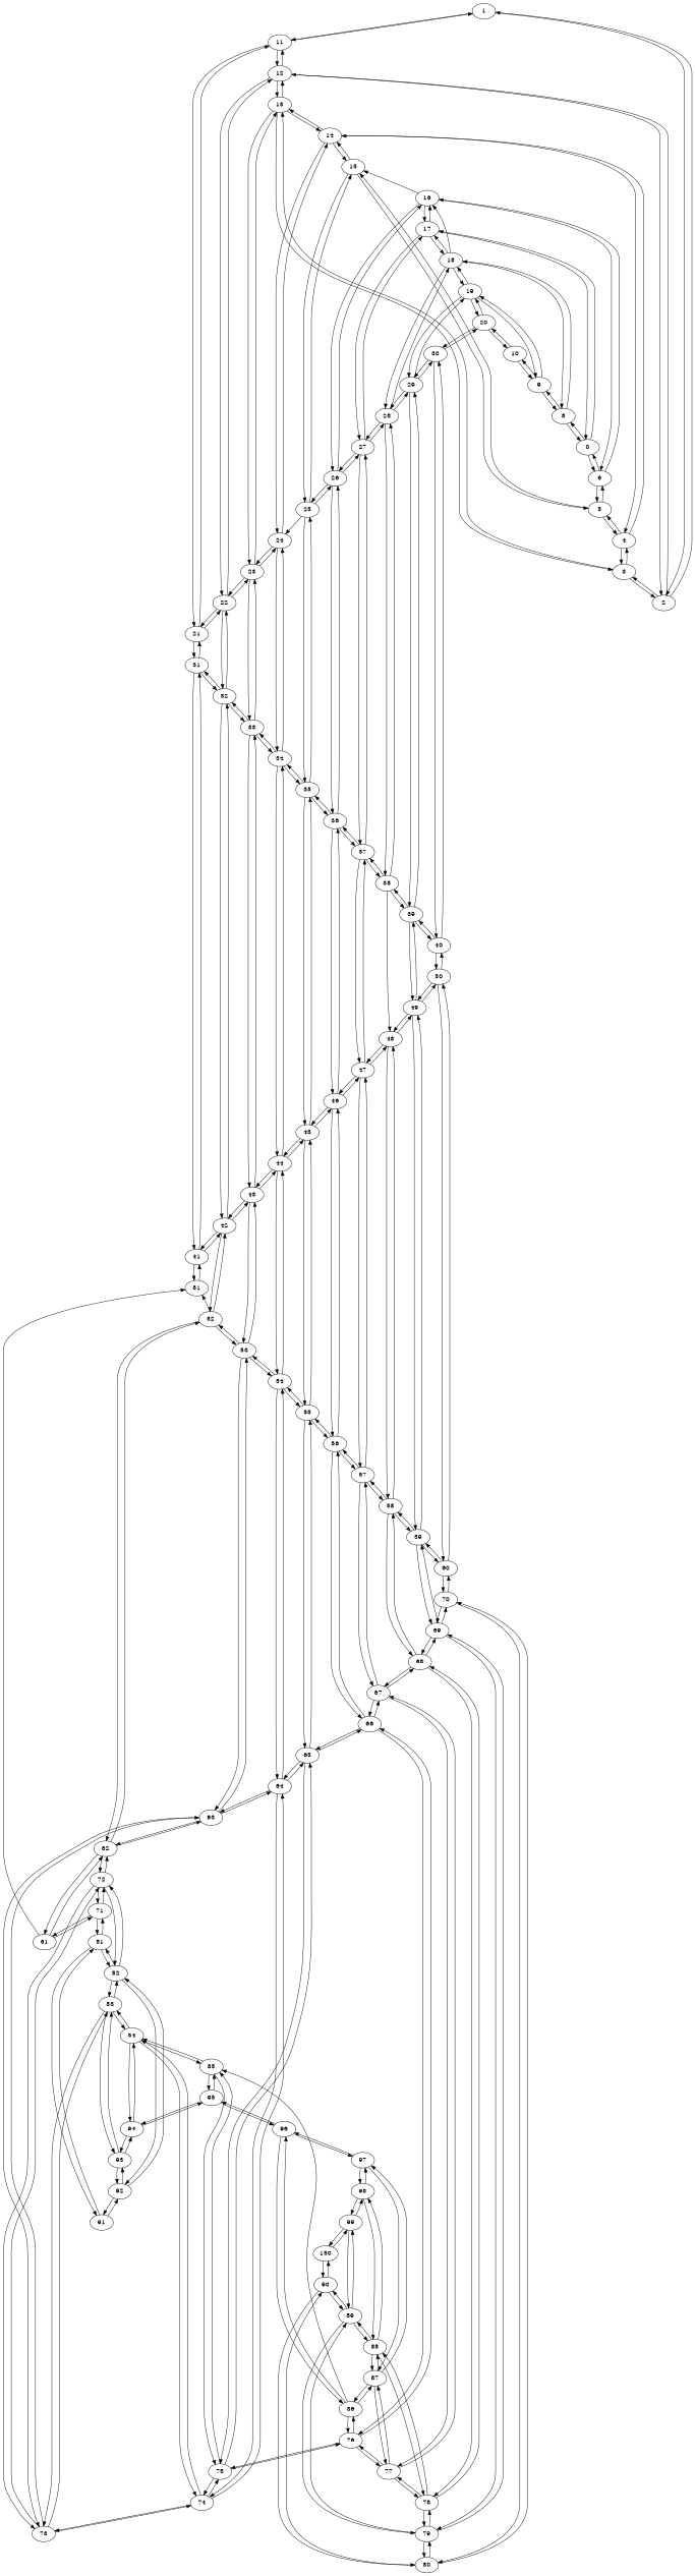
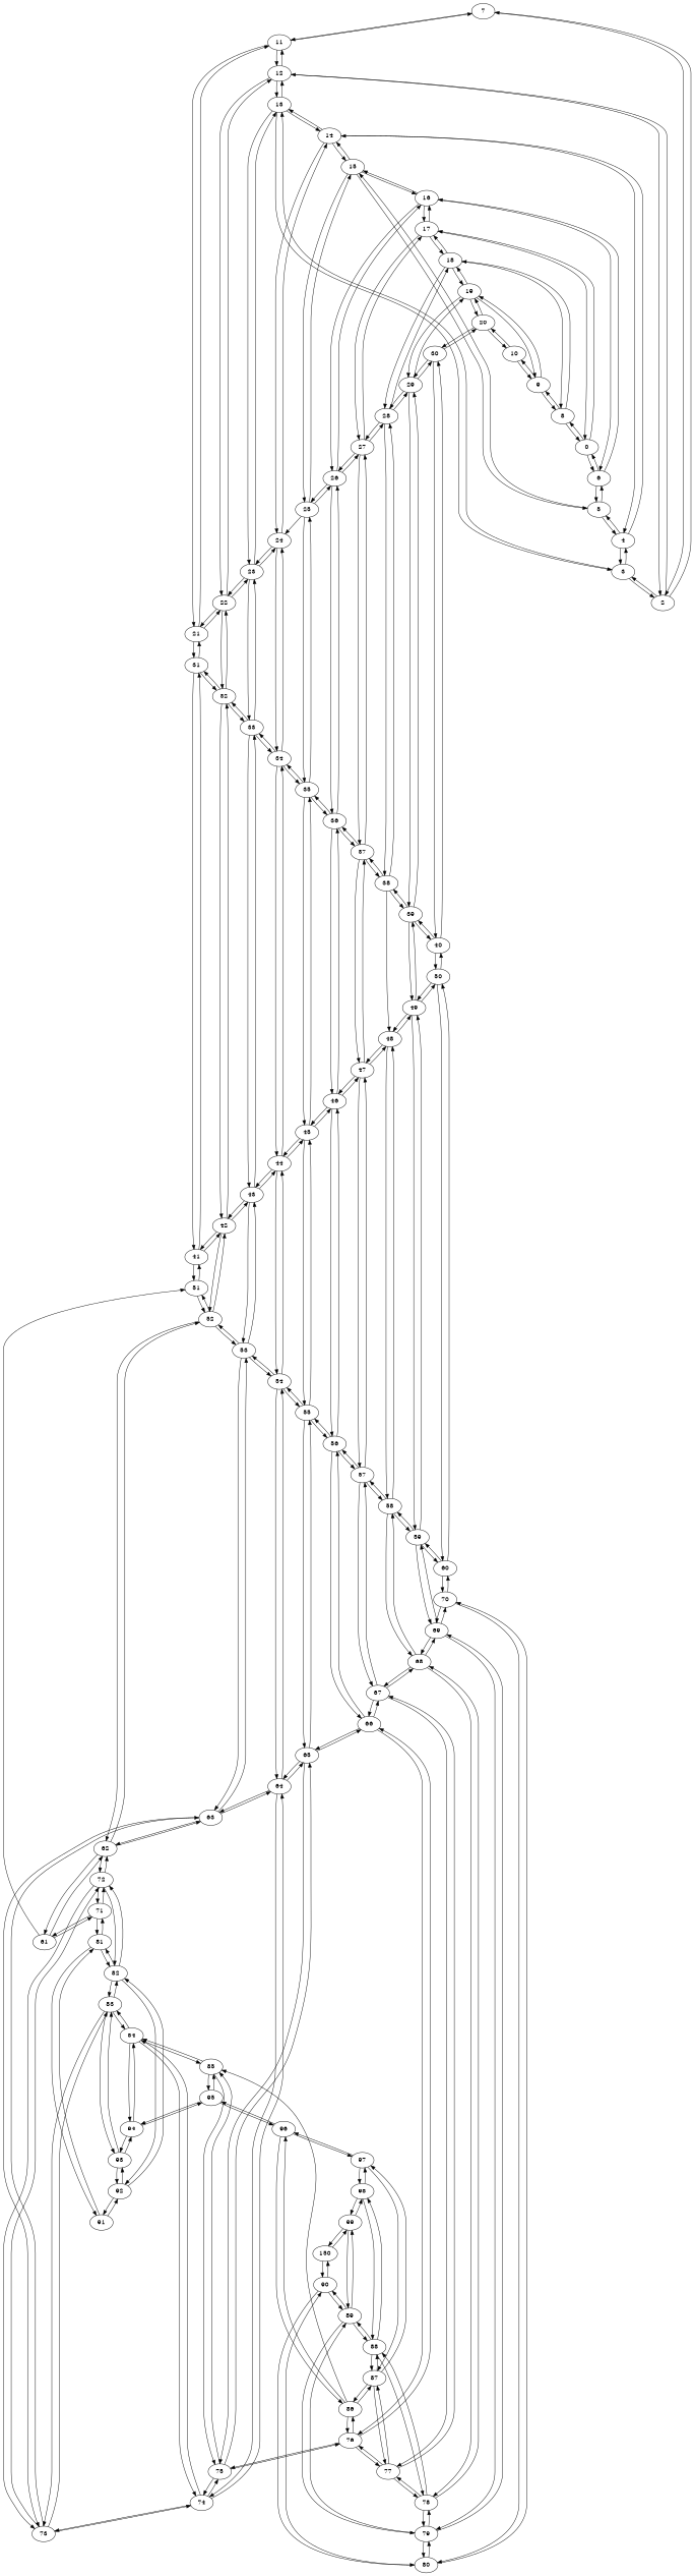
  digraph {
-   1
+   1 [label=7]
    11
    2
    21
    12
    3
    31
    22
    13
    41
    32
    23
    51
    42
    33
    52
    43
    61
    71
    62
    53
    81
    72
    63
    91
    82
    73
    92
    83
    93
    4
    14
    24
    34
    44
    54
    64
    74
    84
    94
    5
    15
    35
    45
    55
    65
    75
    85
    95
    6
    25
    16
    26
    36
    46
    56
    66
    76
    96
    n60 [label=0]
    17
    27
    37
    47
    57
    67
    86
    77
    87
    97
    8
    18
    28
    38
    48
    58
    68
    78
    88
    98
    9
    19
    29
    39
    49
    59
    69
    79
    89
    99
    10
    20
    30
    40
    50
    60
    70
    80
    90
    n100 [label=150]
    1 -> 11
    1 -> 2
    11 -> 1
    11 -> 21
    11 -> 12
    2 -> 1
    2 -> 12
    2 -> 3
    21 -> 11
    21 -> 31
    21 -> 22
    12 -> 11
    12 -> 2
    12 -> 22
    12 -> 13
    3 -> 2
    3 -> 13
    3 -> 4
    31 -> 21
    31 -> 41
    31 -> 32
    22 -> 21
    22 -> 12
    22 -> 32
    22 -> 23
    13 -> 12
    13 -> 3
    13 -> 23
    13 -> 14
    41 -> 31
    41 -> 51
    41 -> 42
    32 -> 31
    32 -> 22
    32 -> 42
    32 -> 33
    23 -> 22
    23 -> 13
    23 -> 33
    23 -> 24
    51 -> 41
+   51 -> 52
    42 -> 41
    42 -> 32
    42 -> 52
    42 -> 43
    33 -> 32
    33 -> 23
    33 -> 43
    33 -> 34
    52 -> 51
    52 -> 42
    52 -> 62
    52 -> 53
    43 -> 42
    43 -> 33
    43 -> 53
    43 -> 44
    61 -> 51
    61 -> 71
    61 -> 62
    71 -> 61
    71 -> 81
    71 -> 72
    62 -> 52
    62 -> 61
    62 -> 72
    62 -> 63
    53 -> 52
    53 -> 43
    53 -> 63
    53 -> 54
    81 -> 71
    81 -> 91
    81 -> 82
    72 -> 71
    72 -> 62
    72 -> 82
    72 -> 73
    63 -> 62
    63 -> 53
    63 -> 73
    63 -> 64
    91 -> 81
    91 -> 92
    82 -> 81
    82 -> 72
    82 -> 92
    82 -> 83
    73 -> 72
    73 -> 63
    73 -> 83
    73 -> 74
    92 -> 91
    92 -> 82
    92 -> 93
    83 -> 82
    83 -> 73
    83 -> 93
    83 -> 84
    93 -> 92
    93 -> 83
    93 -> 94
    4 -> 3
    4 -> 14
    4 -> 5
    14 -> 13
    14 -> 4
    14 -> 24
    14 -> 15
    24 -> 23
    24 -> 14
    24 -> 34
    34 -> 33
    34 -> 24
    34 -> 44
    34 -> 35
    44 -> 43
    44 -> 34
    44 -> 54
    44 -> 45
    54 -> 53
    54 -> 44
    54 -> 64
    54 -> 55
    64 -> 63
    64 -> 54
    64 -> 74
    64 -> 65
    74 -> 73
    74 -> 64
    74 -> 84
    74 -> 75
    84 -> 83
    84 -> 74
    84 -> 94
    84 -> 85
    94 -> 93
    94 -> 84
    94 -> 95
    5 -> 4
    5 -> 15
    5 -> 6
    15 -> 14
    15 -> 5
    15 -> 25
-   18 -> 16
+   15 -> 16
    35 -> 34
    35 -> 45
    35 -> 25
    35 -> 36
    45 -> 44
    45 -> 35
    45 -> 55
    45 -> 46
    55 -> 54
    55 -> 45
    55 -> 65
    55 -> 56
    65 -> 64
    65 -> 55
    65 -> 75
    65 -> 66
    75 -> 74
    75 -> 65
    75 -> 85
    75 -> 76
    85 -> 84
    85 -> 75
    85 -> 95
    95 -> 94
    95 -> 85
    95 -> 96
    6 -> 5
    6 -> 16
    6 -> n60
    25 -> 24
    25 -> 15
    25 -> 35
    25 -> 26
    16 -> 15
    16 -> 6
    16 -> 26
    16 -> 17
    26 -> 25
    26 -> 16
    26 -> 36
    26 -> 27
    36 -> 35
    36 -> 26
    36 -> 46
    36 -> 37
    46 -> 45
    46 -> 36
    46 -> 56
    46 -> 47
    56 -> 55
    56 -> 46
    56 -> 66
    56 -> 57
    66 -> 65
    66 -> 56
    66 -> 76
    66 -> 67
    76 -> 75
    76 -> 66
    76 -> 86
    76 -> 77
    96 -> 95
    96 -> 86
    96 -> 97
    n60 -> 6
    n60 -> 17
    n60 -> 8
    17 -> 16
    17 -> n60
    17 -> 27
    17 -> 18
    27 -> 26
    27 -> 17
    27 -> 37
    27 -> 28
    37 -> 36
    37 -> 27
    37 -> 47
    37 -> 38
    47 -> 46
    47 -> 37
    47 -> 57
    47 -> 48
    57 -> 56
    57 -> 47
    57 -> 67
    57 -> 58
    67 -> 66
    67 -> 57
    67 -> 77
    67 -> 68
    86 -> 85
    86 -> 76
    86 -> 96
    86 -> 87
    77 -> 76
    77 -> 67
    77 -> 87
    77 -> 78
    87 -> 86
    87 -> 77
    87 -> 97
    87 -> 88
    97 -> 96
    97 -> 87
    97 -> 98
    8 -> n60
    8 -> 18
    8 -> 9
    18 -> 17
    18 -> 8
    18 -> 28
    18 -> 19
    28 -> 27
    28 -> 18
    28 -> 38
    28 -> 29
    38 -> 37
    38 -> 28
    38 -> 48
    38 -> 39
    48 -> 47
    48 -> 58
    48 -> 49
    58 -> 57
    58 -> 48
    58 -> 68
    58 -> 59
    68 -> 67
    68 -> 58
    68 -> 78
    68 -> 69
    78 -> 77
    78 -> 68
    78 -> 88
    78 -> 79
    88 -> 87
    88 -> 78
    88 -> 98
    88 -> 89
    98 -> 97
    98 -> 88
    98 -> 99
    9 -> 8
    9 -> 19
    9 -> 10
    19 -> 18
    19 -> 9
    19 -> 29
    19 -> 20
    29 -> 28
    29 -> 19
    29 -> 39
    29 -> 30
    39 -> 38
    39 -> 29
    39 -> 49
    39 -> 40
    49 -> 48
    49 -> 39
    49 -> 59
    49 -> 50
    59 -> 58
    59 -> 49
    59 -> 69
    59 -> 60
    69 -> 68
    69 -> 59
    69 -> 79
    69 -> 70
    79 -> 78
    79 -> 69
    79 -> 89
    79 -> 80
    89 -> 88
    89 -> 79
    89 -> 99
    89 -> 90
    99 -> 98
    99 -> 89
    99 -> n100
    10 -> 9
    10 -> 20
    20 -> 19
    20 -> 10
    20 -> 30
    30 -> 29
    30 -> 20
    30 -> 40
    40 -> 39
    40 -> 30
    40 -> 50
    50 -> 49
    50 -> 40
    50 -> 60
    60 -> 59
    60 -> 50
    60 -> 70
    70 -> 69
    70 -> 60
    70 -> 80
    80 -> 79
    80 -> 70
    80 -> 90
    90 -> 89
    90 -> 80
    90 -> n100
    n100 -> 99
    n100 -> 90
  }
